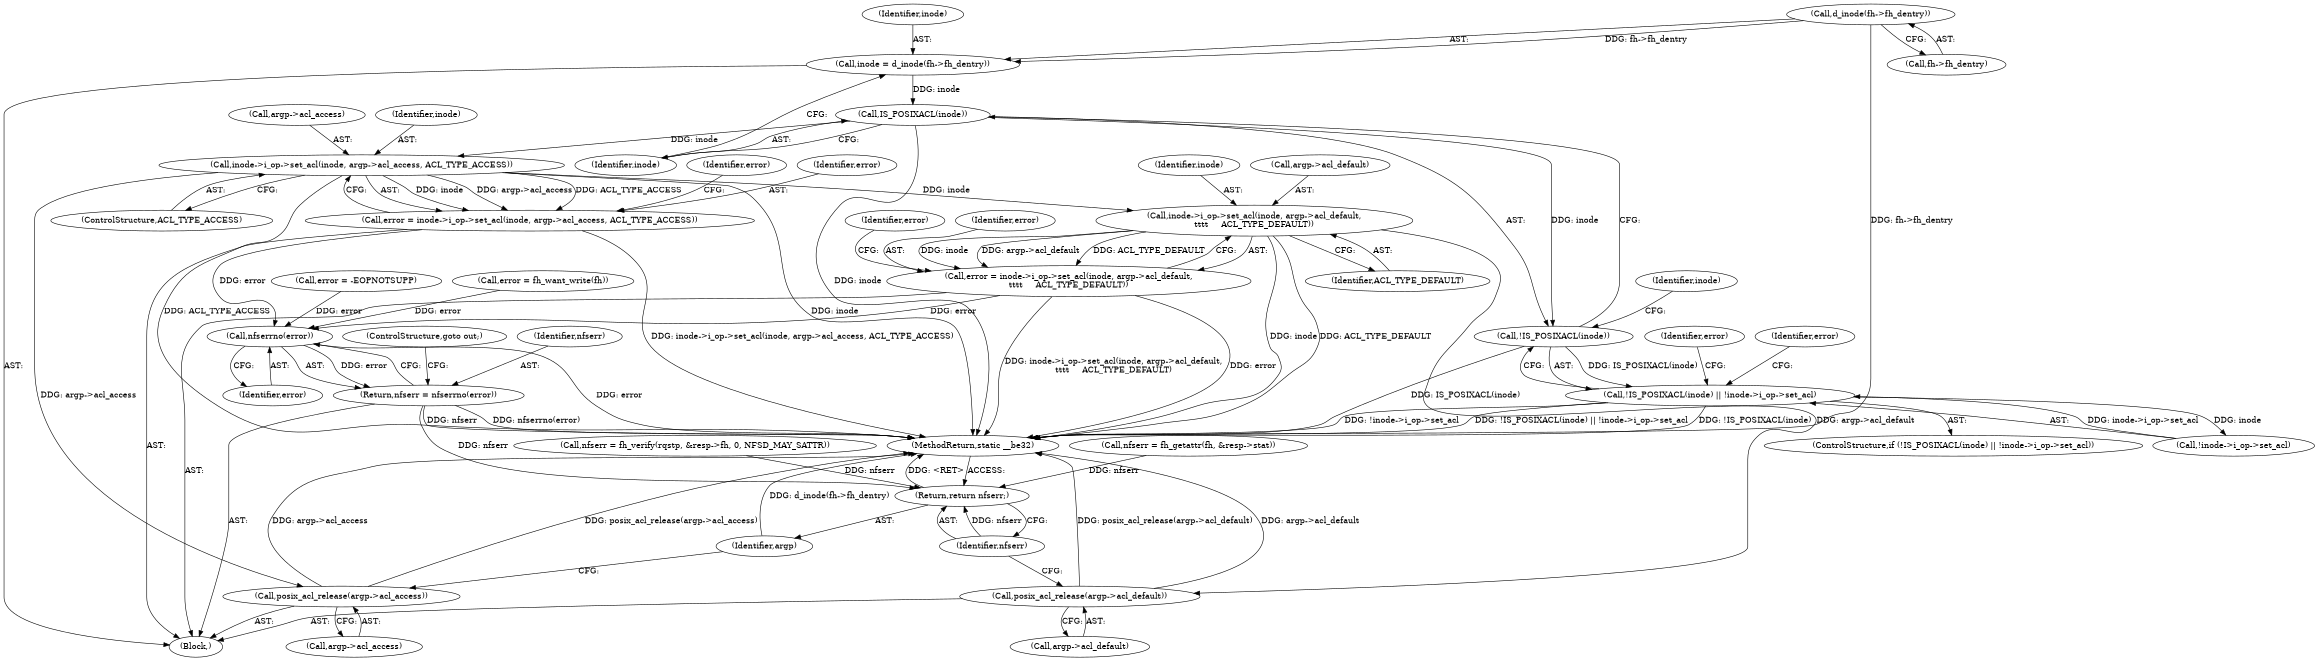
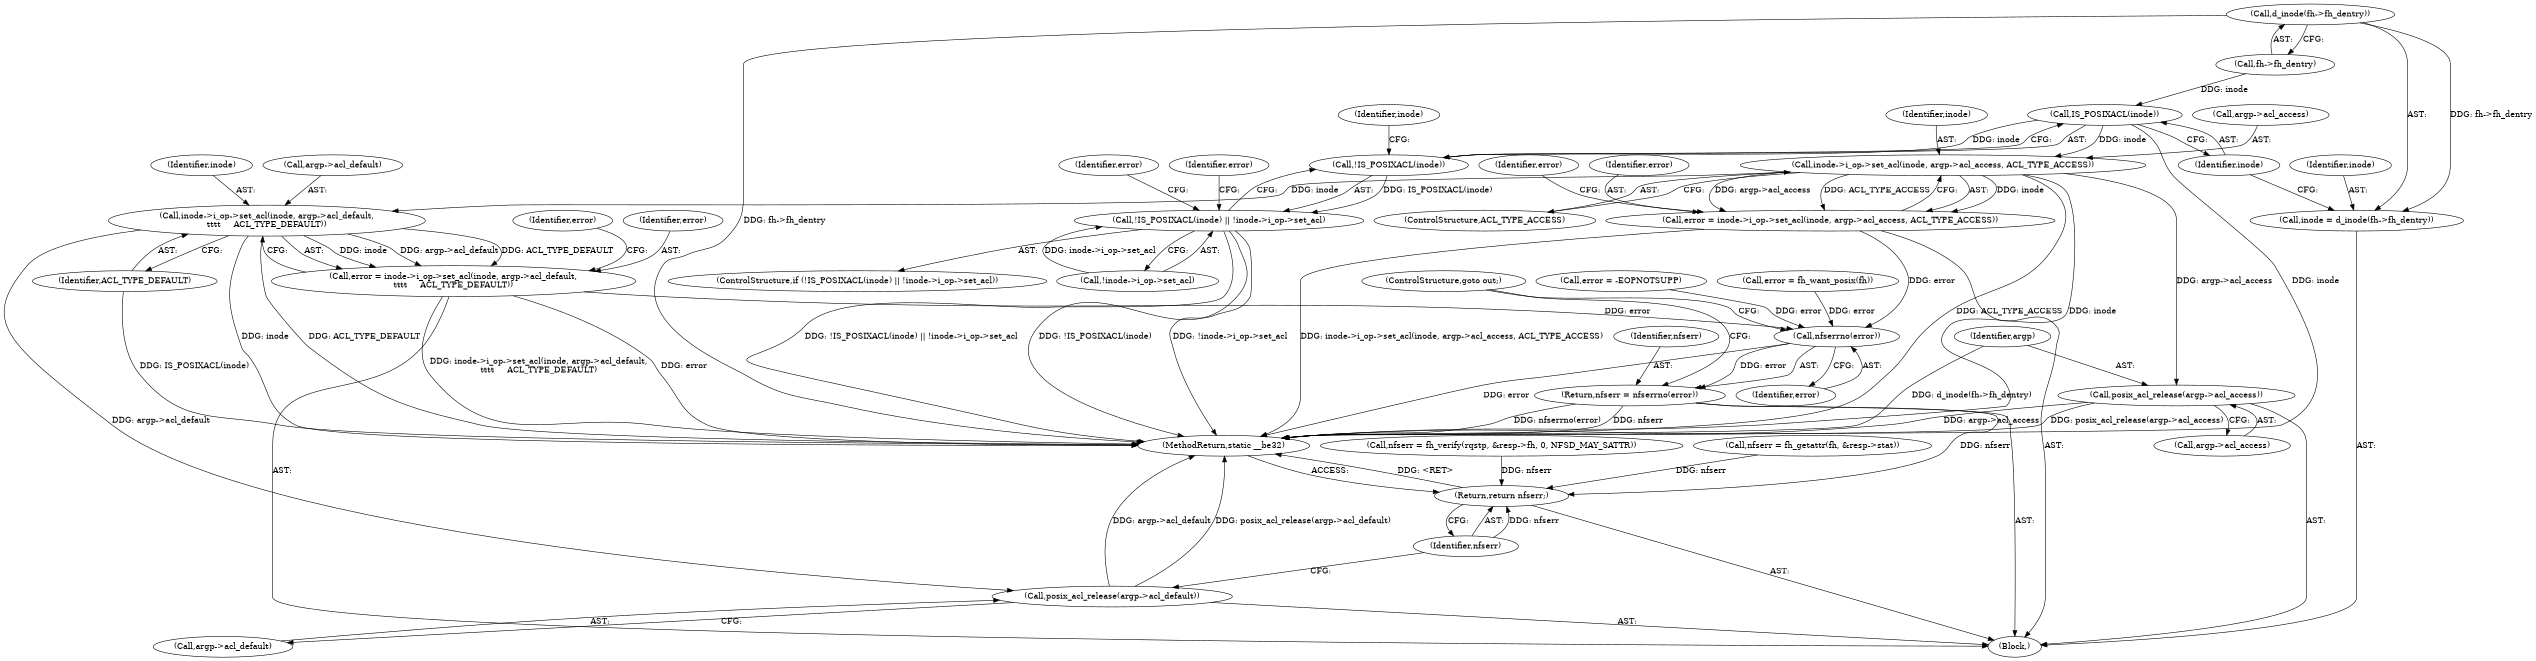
  digraph {
    n1 [label="(Call,d_inode(fh->fh_dentry))"]
    n2 [label="(Call,inode = d_inode(fh->fh_dentry))"]
    n3 [label="(Call,fh->fh_dentry)"]
    n4 [label="(MethodReturn,static __be32)"]
    n5 [label="(Call,IS_POSIXACL(inode))"]
    n6 [label="(Block,)"]
    n7 [label="(Return,return nfserr;)"]
    n8 [label="(Call,!IS_POSIXACL(inode))"]
    n9 [label="(Call,inode->i_op->set_acl(inode, argp->acl_access, ACL_TYPE_ACCESS))"]
    n10 [label="(Identifier,inode)"]
    n11 [label="(Call,!IS_POSIXACL(inode) || !inode->i_op->set_acl)"]
    n12 [label="(Call,error = inode->i_op->set_acl(inode, argp->acl_access, ACL_TYPE_ACCESS))"]
    n13 [label="(Call,inode->i_op->set_acl(inode, argp->acl_default,\n\t\t\t\t     ACL_TYPE_DEFAULT))"]
    n14 [label="(Call,posix_acl_release(argp->acl_access))"]
    n15 [label="(ControlStructure,ACL_TYPE_ACCESS)"]
    n16 [label="(ControlStructure,if (!IS_POSIXACL(inode) || !inode->i_op->set_acl))"]
    n17 [label="(Call,!inode->i_op->set_acl)"]
    n18 [label="(Call,nfserrno(error))"]
    n19 [label="(Call,error = inode->i_op->set_acl(inode, argp->acl_default,\n\t\t\t\t     ACL_TYPE_DEFAULT))"]
    n20 [label="(Call,posix_acl_release(argp->acl_default))"]
    n21 [label="(Identifier,ACL_TYPE_DEFAULT)"]
    n22 [label="(Call,argp->acl_access)"]
    n23 [label="(Return,nfserr = nfserrno(error))"]
    n24 [label="(Identifier,error)"]
    n25 [label="(Identifier,nfserr)"]
    n26 [label="(Call,argp->acl_default)"]
    n27 [label="(ControlStructure,goto out;)"]
    n28 [label="(Identifier,inode)"]
    n29 [label="(Identifier,error)"]
    n30 [label="(Identifier,nfserr)"]
    n31 [label="(Call,argp->acl_access)"]
    n32 [label="(Identifier,inode)"]
    n33 [label="(Identifier,inode)"]
    n34 [label="(Identifier,error)"]
    n35 [label="(Call,error = -EOPNOTSUPP)"]
    n36 [label="(Identifier,error)"]
    n37 [label="(Identifier,error)"]
    n38 [label="(Call,nfserr = fh_verify(rqstp, &resp->fh, 0, NFSD_MAY_SATTR))"]
    n39 [label="(Call,nfserr = fh_getattr(fh, &resp->stat))"]
    n40 [label="(Identifier,inode)"]
    n41 [label="(Identifier,error)"]
    n42 [label="(Identifier,argp)"]
    n43 [label="(Call,argp->acl_default)"]
    n44 [label="(Identifier,error)"]
-   n45 [label="(Call,error = fh_want_write(fh))"]
+   n45 [label="(Call,error = fh_want_posix(fh))"]
    n1 -> n2 [label="AST: "]
    n1 -> n2 [label="DDG: fh->fh_dentry"]
    n1 -> n3 [label="CFG: "]
    n1 -> n4 [label="DDG: fh->fh_dentry"]
-   n2 -> n5 [label="DDG: inode"]
+   n3 -> n5 [label="DDG: inode"]
    n2 -> n6 [label="AST: "]
    n3 -> n1 [label="AST: "]
    n4 -> n7 [label="ACCESS: "]
    n5 -> n4 [label="DDG: inode"]
    n5 -> n8 [label="AST: "]
    n5 -> n8 [label="DDG: inode"]
    n5 -> n9 [label="DDG: inode"]
    n5 -> n10 [label="CFG: "]
    n7 -> n4 [label="DDG: <RET>"]
-   n7 -> n42 [label="AST: "]
+   n7 -> n6 [label="AST: "]
    n7 -> n25 [label="CFG: "]
-   n8 -> n4 [label="DDG: IS_POSIXACL(inode)"]
+   n21 -> n4 [label="DDG: IS_POSIXACL(inode)"]
    n8 -> n5 [label="CFG: "]
    n8 -> n11 [label="AST: "]
    n8 -> n11 [label="DDG: IS_POSIXACL(inode)"]
    n9 -> n4 [label="DDG: ACL_TYPE_ACCESS"]
    n9 -> n4 [label="DDG: inode"]
    n9 -> n12 [label="AST: "]
    n9 -> n12 [label="DDG: inode"]
    n9 -> n12 [label="DDG: argp->acl_access"]
    n9 -> n12 [label="DDG: ACL_TYPE_ACCESS"]
    n9 -> n13 [label="DDG: inode"]
    n9 -> n14 [label="DDG: argp->acl_access"]
    n9 -> n15 [label="CFG: "]
    n10 -> n2 [label="CFG: "]
    n10 -> n5 [label="AST: "]
    n11 -> n4 [label="DDG: !IS_POSIXACL(inode) || !inode->i_op->set_acl"]
    n11 -> n4 [label="DDG: !IS_POSIXACL(inode)"]
    n11 -> n4 [label="DDG: !inode->i_op->set_acl"]
    n11 -> n8 [label="CFG: "]
    n11 -> n16 [label="AST: "]
-   n11 -> n17 [label="DDG: inode"]
+   n11 -> n17 [label="CFG: "]
    n12 -> n4 [label="DDG: inode->i_op->set_acl(inode, argp->acl_access, ACL_TYPE_ACCESS)"]
    n12 -> n6 [label="AST: "]
    n12 -> n9 [label="CFG: "]
    n12 -> n18 [label="DDG: error"]
    n13 -> n4 [label="DDG: inode"]
    n13 -> n4 [label="DDG: ACL_TYPE_DEFAULT"]
    n13 -> n19 [label="AST: "]
    n13 -> n19 [label="DDG: inode"]
    n13 -> n19 [label="DDG: argp->acl_default"]
    n13 -> n19 [label="DDG: ACL_TYPE_DEFAULT"]
    n13 -> n20 [label="DDG: argp->acl_default"]
    n13 -> n21 [label="CFG: "]
    n14 -> n4 [label="DDG: argp->acl_access"]
    n14 -> n4 [label="DDG: posix_acl_release(argp->acl_access)"]
    n14 -> n6 [label="AST: "]
    n14 -> n22 [label="CFG: "]
    n15 -> n9 [label="AST: "]
    n17 -> n11 [label="AST: "]
    n17 -> n11 [label="DDG: inode->i_op->set_acl"]
    n18 -> n4 [label="DDG: error"]
    n18 -> n23 [label="AST: "]
    n18 -> n23 [label="DDG: error"]
    n18 -> n24 [label="CFG: "]
    n19 -> n4 [label="DDG: inode->i_op->set_acl(inode, argp->acl_default,\n\t\t\t\t     ACL_TYPE_DEFAULT)"]
    n19 -> n4 [label="DDG: error"]
    n19 -> n6 [label="AST: "]
    n19 -> n13 [label="CFG: "]
    n19 -> n18 [label="DDG: error"]
    n20 -> n4 [label="DDG: argp->acl_default"]
    n20 -> n4 [label="DDG: posix_acl_release(argp->acl_default)"]
    n20 -> n6 [label="AST: "]
    n20 -> n26 [label="CFG: "]
    n21 -> n13 [label="AST: "]
    n22 -> n14 [label="AST: "]
    n23 -> n4 [label="DDG: nfserrno(error)"]
    n23 -> n4 [label="DDG: nfserr"]
    n23 -> n6 [label="AST: "]
    n23 -> n7 [label="DDG: nfserr"]
-   n23 -> n18 [label="CFG: "]
+   n27 -> n18 [label="CFG: "]
    n24 -> n18 [label="AST: "]
    n25 -> n7 [label="AST: "]
    n25 -> n7 [label="DDG: nfserr"]
    n25 -> n20 [label="CFG: "]
    n26 -> n20 [label="AST: "]
    n27 -> n23 [label="CFG: "]
    n28 -> n8 [label="CFG: "]
    n29 -> n12 [label="CFG: "]
    n30 -> n23 [label="AST: "]
    n31 -> n9 [label="AST: "]
    n32 -> n2 [label="AST: "]
    n33 -> n9 [label="AST: "]
    n34 -> n11 [label="CFG: "]
    n35 -> n18 [label="DDG: error"]
    n36 -> n19 [label="CFG: "]
    n37 -> n12 [label="AST: "]
    n38 -> n7 [label="DDG: nfserr"]
    n39 -> n7 [label="DDG: nfserr"]
    n40 -> n13 [label="AST: "]
    n41 -> n11 [label="CFG: "]
    n42 -> n4 [label="DDG: d_inode(fh->fh_dentry)"]
-   n42 -> n14 [label="CFG: "]
+   n42 -> n14 [label="AST: "]
    n43 -> n13 [label="AST: "]
    n44 -> n19 [label="AST: "]
    n45 -> n18 [label="DDG: error"]
  }
